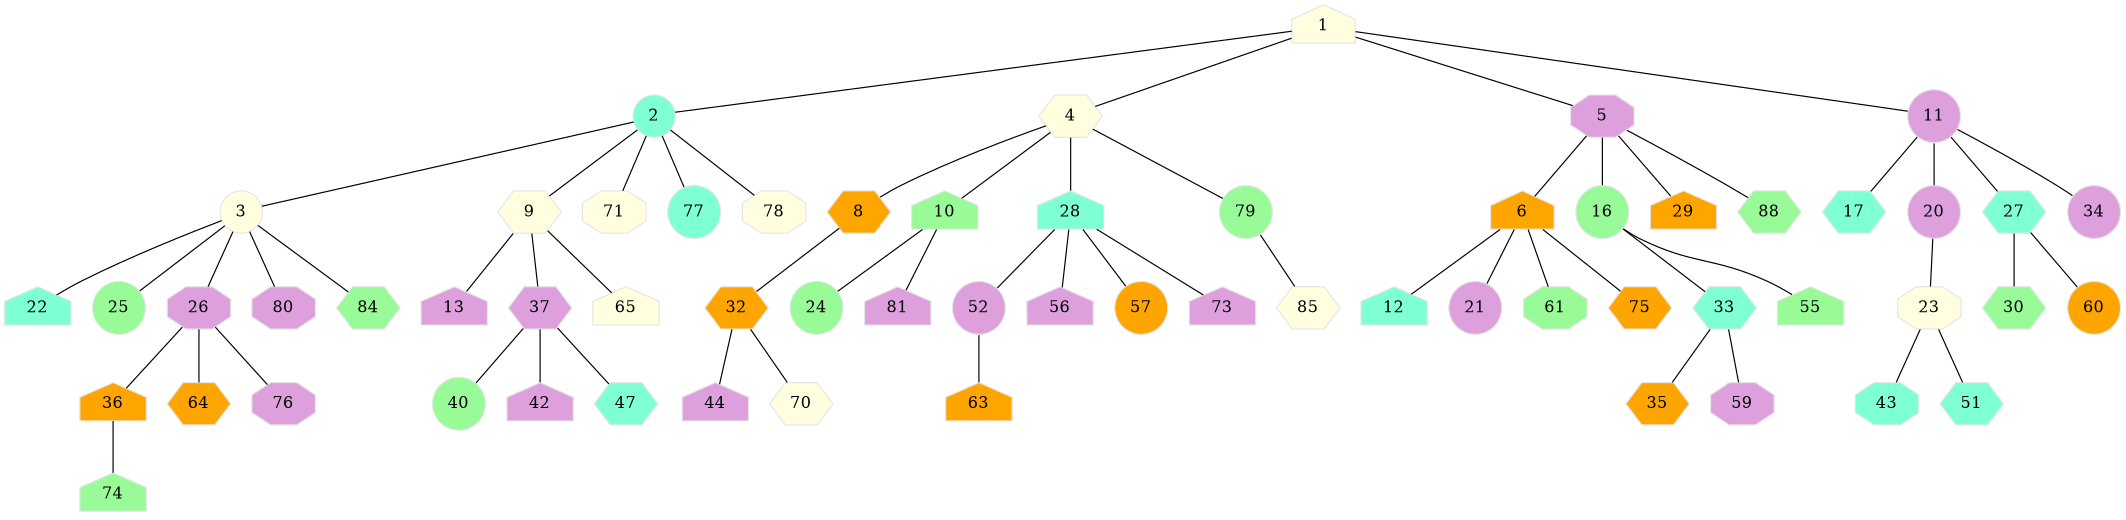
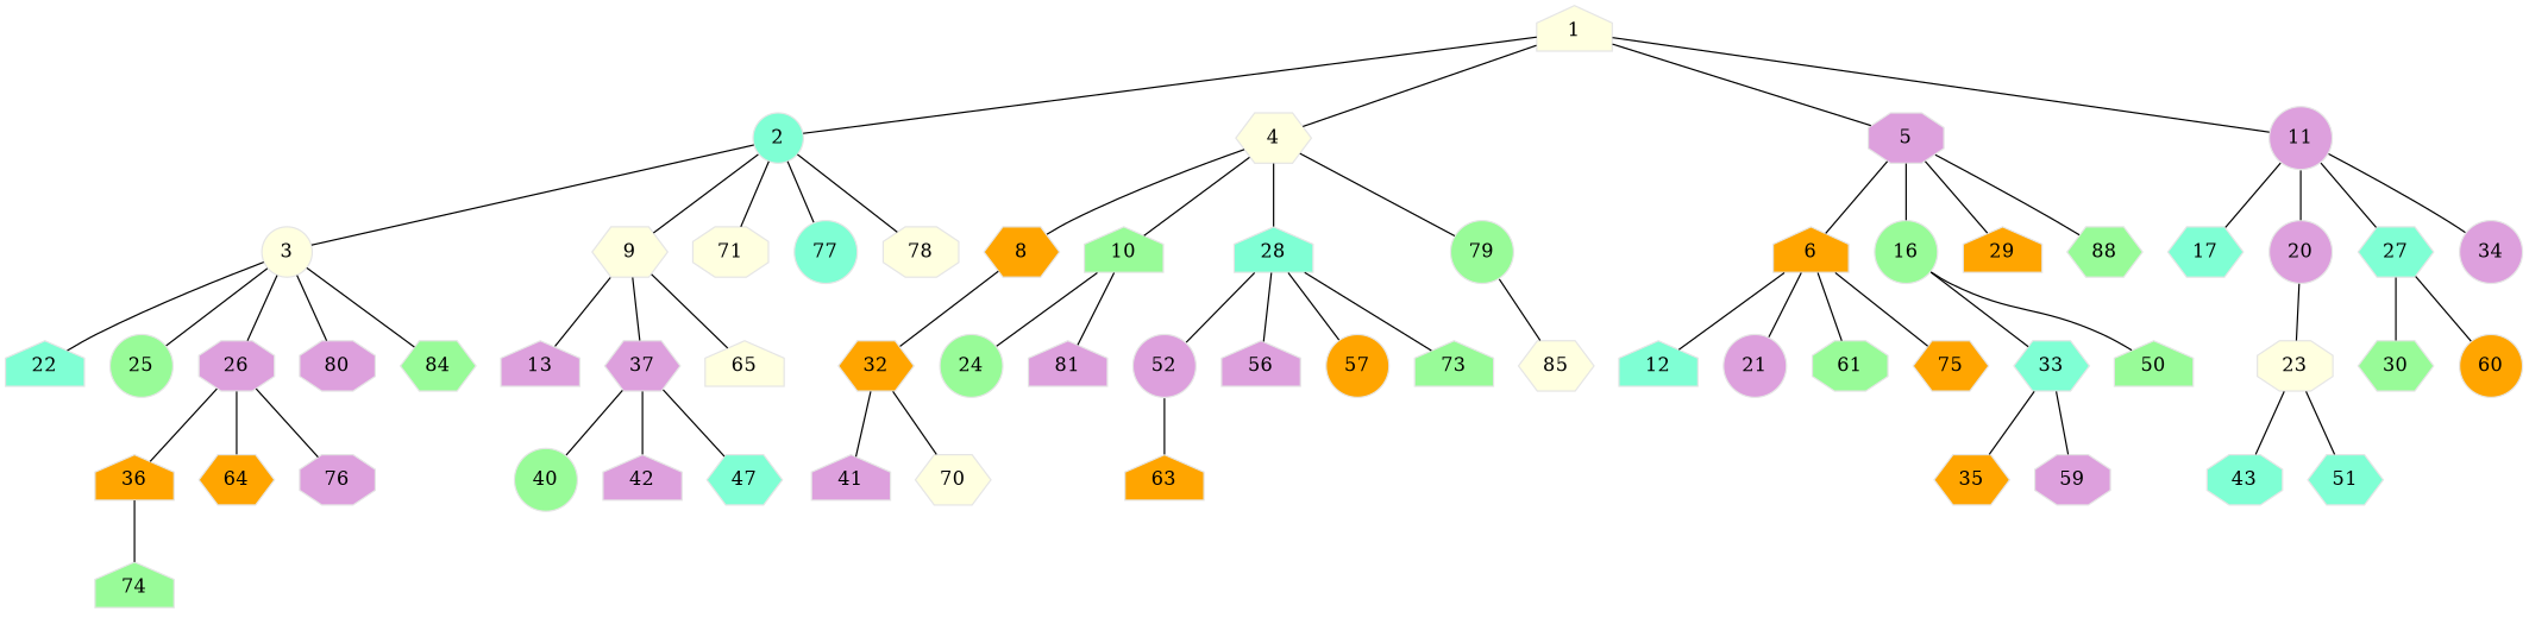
  graph {
    node [color=gray90 fillcolor=plum shape=house style=filled]
    1 [fillcolor=lightyellow super="+62"]
    2 [fillcolor=aquamarine shape=circle super="+66"]
    4 [fillcolor=lightyellow shape=hexagon super="+7"]
    5 [shape=octagon super="+31"]
    11 [shape=circle super="+14"]
    3 [fillcolor=lightyellow shape=circle super="+86"]
    9 [fillcolor=lightyellow shape=hexagon super="+49"]
    71 [fillcolor=lightyellow shape=octagon]
    77 [fillcolor=aquamarine shape=circle]
    78 [fillcolor=lightyellow shape=octagon]
    8 [fillcolor=orange shape=hexagon]
    10 [fillcolor=palegreen super="+19"]
    n13 [fillcolor=aquamarine label=28 super="+45"]
    79 [fillcolor=palegreen shape=circle]
    6 [fillcolor=orange super="+15"]
    16 [fillcolor=palegreen shape=circle super="+87"]
    29 [fillcolor=orange]
    88 [fillcolor=palegreen shape=hexagon]
    17 [fillcolor=aquamarine shape=hexagon]
    20 [shape=circle super="+82"]
    27 [fillcolor=aquamarine shape=hexagon super="+48"]
    34 [shape=circle]
    22 [fillcolor=aquamarine]
    25 [fillcolor=palegreen shape=circle]
    26 [shape=octagon super="+44"]
    80 [shape=octagon]
    84 [fillcolor=palegreen shape=hexagon]
    13 [super="+55"]
    37 [shape=hexagon super="+69"]
    65 [fillcolor=lightyellow]
    36 [fillcolor=orange super="+38"]
    64 [fillcolor=orange shape=hexagon]
    76 [shape=octagon]
    32 [fillcolor=orange shape=hexagon super="+46"]
    24 [fillcolor=palegreen shape=circle]
    81
    52 [shape=circle super="+72"]
    56 [super="+68"]
    57 [fillcolor=orange shape=circle super="+58"]
-   73
+   73 [fillcolor=palegreen]
    85 [fillcolor=lightyellow shape=hexagon]
    12 [fillcolor=aquamarine super="+53"]
    21 [shape=circle super="+54"]
    61 [fillcolor=palegreen shape=octagon]
    75 [fillcolor=orange shape=hexagon]
    33 [fillcolor=aquamarine shape=hexagon super="+39"]
-   50 [fillcolor=palegreen label=55]
-   41 [super="+67" label=44]
+   50 [fillcolor=palegreen]
+   41 [super="+67"]
    70 [fillcolor=lightyellow shape=hexagon]
    40 [fillcolor=palegreen shape=circle]
    42
    47 [fillcolor=aquamarine shape=hexagon]
    23 [fillcolor=lightyellow shape=octagon super="+28"]
    30 [fillcolor=palegreen shape=hexagon]
    60 [fillcolor=orange shape=circle]
    35 [fillcolor=orange shape=hexagon]
    59 [shape=octagon]
    63 [fillcolor=orange]
    43 [fillcolor=aquamarine shape=octagon super="+83"]
    51 [fillcolor=aquamarine shape=hexagon]
    74 [fillcolor=palegreen]
    1 -- 2
    1 -- 4
    1 -- 5
    1 -- 11
    2 -- 3
    2 -- 9
    2 -- 71
    2 -- 77
    2 -- 78
    4 -- 8
    4 -- 10
    4 -- n13
    4 -- 79
    5 -- 6
    5 -- 16
    5 -- 29
    5 -- 88
    11 -- 17
    11 -- 20
    11 -- 27
    11 -- 34
    3 -- 22
    3 -- 25
    3 -- 26
    3 -- 80
    3 -- 84
    9 -- 13
    9 -- 37
    9 -- 65
    8 -- 32
    10 -- 24
    10 -- 81
    n13 -- 52
    n13 -- 56
    n13 -- 57
    n13 -- 73
    79 -- 85
    6 -- 12
    6 -- 21
    6 -- 61
    6 -- 75
    16 -- 33
    16 -- 50
    20 -- 23
    27 -- 30
    27 -- 60
    26 -- 36
    26 -- 64
    26 -- 76
    37 -- 40
    37 -- 42
    37 -- 47
    36 -- 74
    32 -- 41
    32 -- 70
    52 -- 63
    33 -- 35
    33 -- 59
    23 -- 43
    23 -- 51
  }
